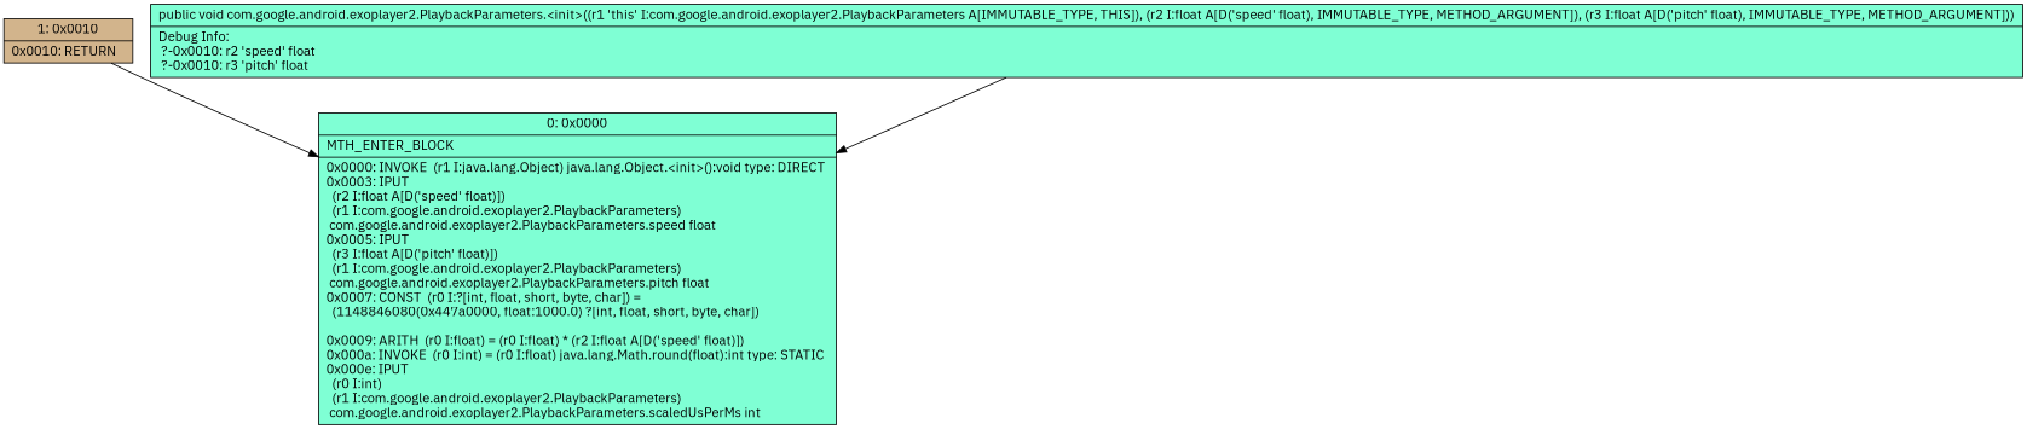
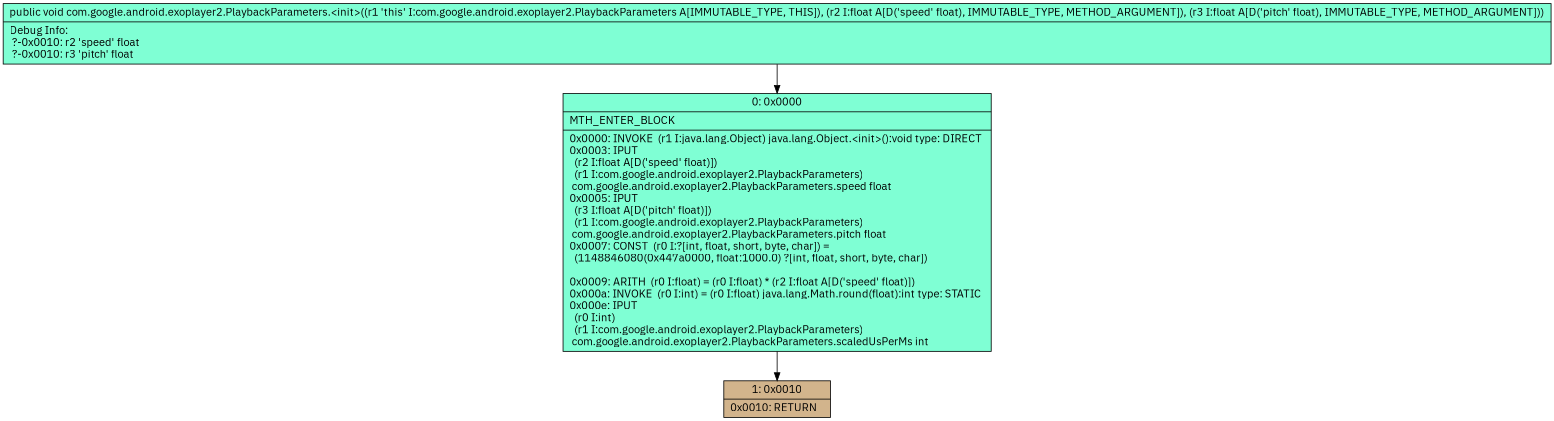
  digraph {
    fontname="IBM Plex Sans"
    node [shape=record style=filled fillcolor=aquamarine fontname="IBM Plex Sans"]
    edge [fontname="IBM Plex Sans"]
    n1 [label="{0\:\ 0x0000|MTH_ENTER_BLOCK\l|0x0000: INVOKE  (r1 I:java.lang.Object) java.lang.Object.\<init\>():void type: DIRECT \l0x0003: IPUT  \l  (r2 I:float A[D('speed' float)])\l  (r1 I:com.google.android.exoplayer2.PlaybackParameters)\l com.google.android.exoplayer2.PlaybackParameters.speed float \l0x0005: IPUT  \l  (r3 I:float A[D('pitch' float)])\l  (r1 I:com.google.android.exoplayer2.PlaybackParameters)\l com.google.android.exoplayer2.PlaybackParameters.pitch float \l0x0007: CONST  (r0 I:?[int, float, short, byte, char]) = \l  (1148846080(0x447a0000, float:1000.0) ?[int, float, short, byte, char])\l \l0x0009: ARITH  (r0 I:float) = (r0 I:float) * (r2 I:float A[D('speed' float)]) \l0x000a: INVOKE  (r0 I:int) = (r0 I:float) java.lang.Math.round(float):int type: STATIC \l0x000e: IPUT  \l  (r0 I:int)\l  (r1 I:com.google.android.exoplayer2.PlaybackParameters)\l com.google.android.exoplayer2.PlaybackParameters.scaledUsPerMs int \l}"]
    n2 [label="{1\:\ 0x0010|0x0010: RETURN   \l}" fillcolor=tan]
    n3 [label="{public void com.google.android.exoplayer2.PlaybackParameters.\<init\>((r1 'this' I:com.google.android.exoplayer2.PlaybackParameters A[IMMUTABLE_TYPE, THIS]), (r2 I:float A[D('speed' float), IMMUTABLE_TYPE, METHOD_ARGUMENT]), (r3 I:float A[D('pitch' float), IMMUTABLE_TYPE, METHOD_ARGUMENT]))  | Debug Info:\l  ?\-0x0010: r2 'speed' float\l  ?\-0x0010: r3 'pitch' float\l}"]
-   n2 -> n1
+   n1 -> n2
    n3 -> n1
  }
